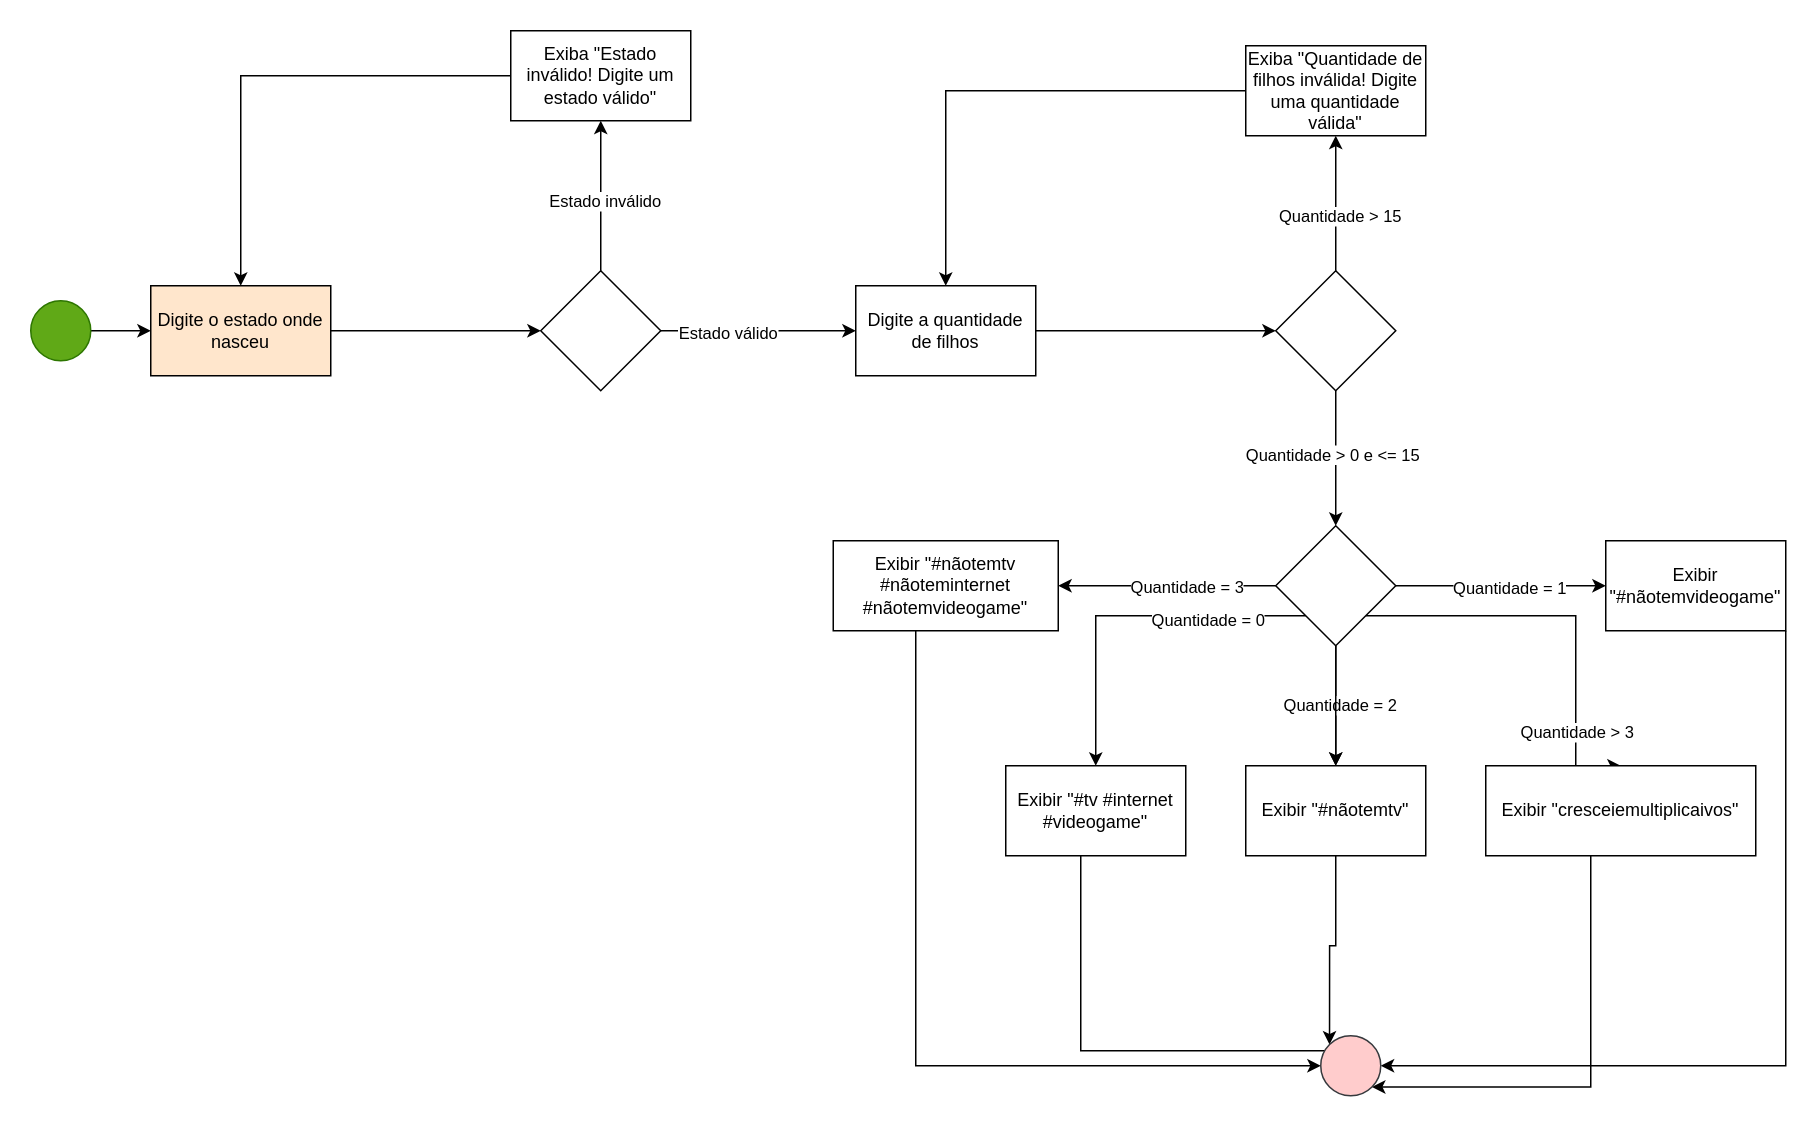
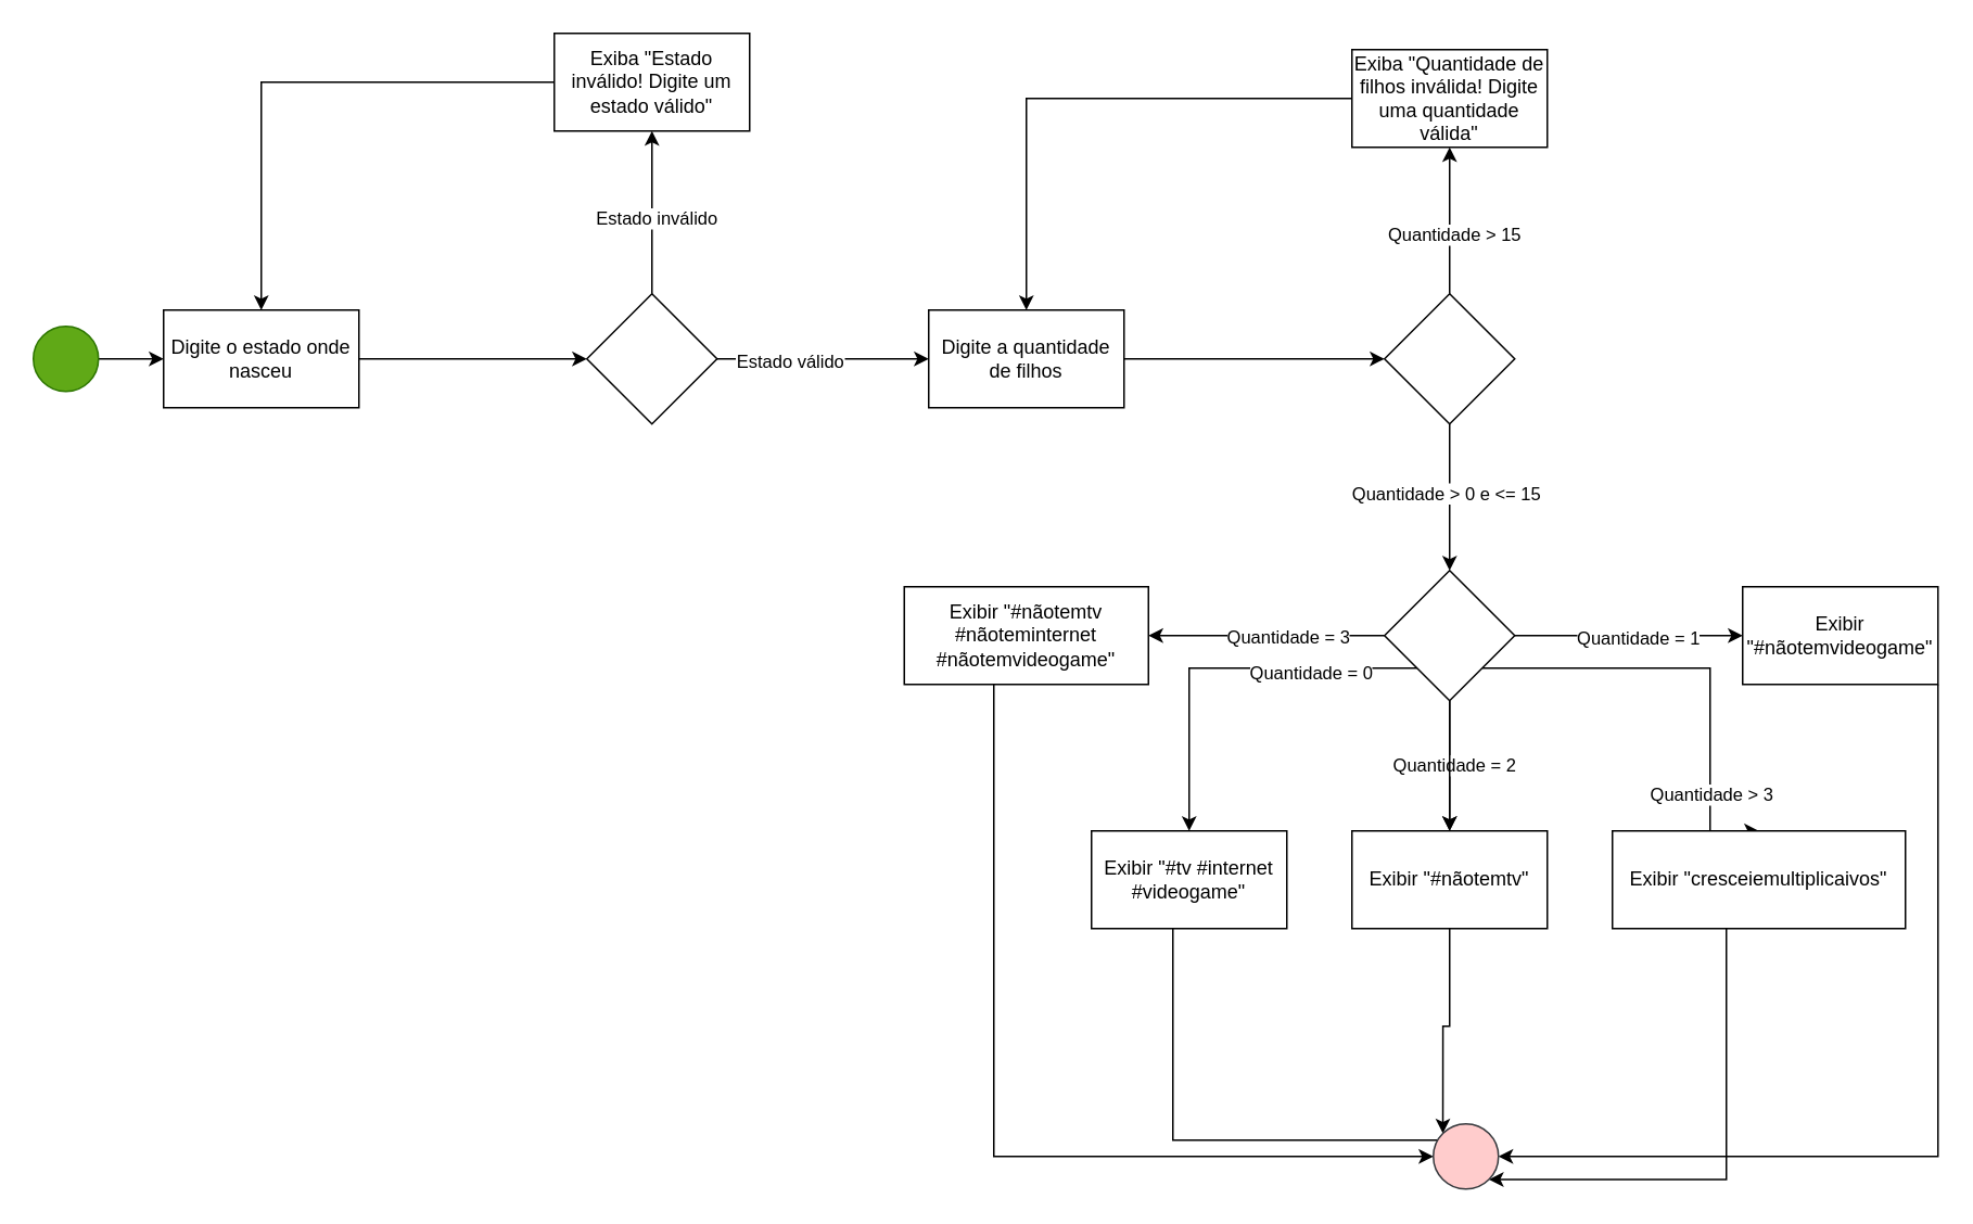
  <mxCell id="0" />
  <mxCell id="1" parent="0" />
  <mxCell id="2" value="" style="edgeStyle=orthogonalEdgeStyle;rounded=0;orthogonalLoop=1;jettySize=auto;html=1;" edge="1" parent="1" source="3" target="5"><mxGeometry relative="1" as="geometry" /></mxCell>
  <mxCell id="3" value="" style="ellipse;whiteSpace=wrap;html=1;aspect=fixed;fillColor=#60a917;strokeColor=#2D7600;fontColor=#ffffff;" vertex="1" parent="1"><mxGeometry x="20" y="200" width="40" height="40" as="geometry" /></mxCell>
  <mxCell id="4" value="" style="edgeStyle=orthogonalEdgeStyle;rounded=0;orthogonalLoop=1;jettySize=auto;html=1;" edge="1" parent="1" source="5" target="10"><mxGeometry relative="1" as="geometry" /></mxCell>
- <mxCell id="5" value="Digite o estado onde nasceu" style="whiteSpace=wrap;html=1;fillColor=#ffe6cc;" vertex="1" parent="1"><mxGeometry x="100" y="190" width="120" height="60" as="geometry" /></mxCell>
+ <mxCell id="5" value="Digite o estado onde nasceu" style="whiteSpace=wrap;html=1;" vertex="1" parent="1"><mxGeometry x="100" y="190" width="120" height="60" as="geometry" /></mxCell>
  <mxCell id="6" value="" style="edgeStyle=orthogonalEdgeStyle;rounded=0;orthogonalLoop=1;jettySize=auto;html=1;" edge="1" parent="1" source="10" target="12"><mxGeometry relative="1" as="geometry" /></mxCell>
  <mxCell id="7" value="Estado inválido" style="edgeLabel;html=1;align=center;verticalAlign=middle;resizable=0;points=[];" vertex="1" connectable="0" parent="6"><mxGeometry x="-0.06" y="-2" relative="1" as="geometry"><mxPoint as="offset" /></mxGeometry></mxCell>
  <mxCell id="8" value="" style="edgeStyle=orthogonalEdgeStyle;rounded=0;orthogonalLoop=1;jettySize=auto;html=1;" edge="1" parent="1" source="10" target="14"><mxGeometry relative="1" as="geometry" /></mxCell>
  <mxCell id="9" value="Estado válido" style="edgeLabel;html=1;align=center;verticalAlign=middle;resizable=0;points=[];" vertex="1" connectable="0" parent="8"><mxGeometry x="-0.32" y="-1" relative="1" as="geometry"><mxPoint as="offset" /></mxGeometry></mxCell>
  <mxCell id="10" value="" style="rhombus;whiteSpace=wrap;html=1;" vertex="1" parent="1"><mxGeometry x="360" y="180" width="80" height="80" as="geometry" /></mxCell>
  <mxCell id="11" style="edgeStyle=orthogonalEdgeStyle;rounded=0;orthogonalLoop=1;jettySize=auto;html=1;" edge="1" parent="1" source="12" target="5"><mxGeometry relative="1" as="geometry" /></mxCell>
  <mxCell id="12" value="Exiba &quot;Estado inválido! Digite um estado válido&quot;" style="whiteSpace=wrap;html=1;" vertex="1" parent="1"><mxGeometry x="340" y="20" width="120" height="60" as="geometry" /></mxCell>
  <mxCell id="13" value="" style="edgeStyle=orthogonalEdgeStyle;rounded=0;orthogonalLoop=1;jettySize=auto;html=1;" edge="1" parent="1" source="14" target="19"><mxGeometry relative="1" as="geometry" /></mxCell>
  <mxCell id="14" value="Digite a quantidade de filhos" style="whiteSpace=wrap;html=1;" vertex="1" parent="1"><mxGeometry x="570" y="190" width="120" height="60" as="geometry" /></mxCell>
  <mxCell id="15" value="" style="edgeStyle=orthogonalEdgeStyle;rounded=0;orthogonalLoop=1;jettySize=auto;html=1;" edge="1" parent="1" source="19" target="21"><mxGeometry relative="1" as="geometry" /></mxCell>
  <mxCell id="16" value="Quantidade &amp;gt; 15" style="edgeLabel;html=1;align=center;verticalAlign=middle;resizable=0;points=[];" vertex="1" connectable="0" parent="15"><mxGeometry x="-0.178" y="-2" relative="1" as="geometry"><mxPoint as="offset" /></mxGeometry></mxCell>
  <mxCell id="17" value="" style="edgeStyle=orthogonalEdgeStyle;rounded=0;orthogonalLoop=1;jettySize=auto;html=1;" edge="1" parent="1" source="19"><mxGeometry relative="1" as="geometry"><mxPoint x="890" y="350" as="targetPoint" /></mxGeometry></mxCell>
  <mxCell id="18" value="Quantidade &amp;gt; 0 e &amp;lt;= 15" style="edgeLabel;html=1;align=center;verticalAlign=middle;resizable=0;points=[];" vertex="1" connectable="0" parent="17"><mxGeometry x="-0.068" y="-3" relative="1" as="geometry"><mxPoint as="offset" /></mxGeometry></mxCell>
  <mxCell id="19" value="" style="rhombus;whiteSpace=wrap;html=1;" vertex="1" parent="1"><mxGeometry x="850" y="180" width="80" height="80" as="geometry" /></mxCell>
  <mxCell id="20" style="edgeStyle=orthogonalEdgeStyle;rounded=0;orthogonalLoop=1;jettySize=auto;html=1;" edge="1" parent="1" source="21" target="14"><mxGeometry relative="1" as="geometry" /></mxCell>
  <mxCell id="21" value="Exiba &quot;Quantidade de filhos inválida! Digite uma quantidade válida&quot;" style="whiteSpace=wrap;html=1;" vertex="1" parent="1"><mxGeometry x="830" y="30" width="120" height="60" as="geometry" /></mxCell>
  <mxCell id="22" value="" style="edgeStyle=orthogonalEdgeStyle;rounded=0;orthogonalLoop=1;jettySize=auto;html=1;" edge="1" parent="1" source="33" target="35"><mxGeometry relative="1" as="geometry" /></mxCell>
  <mxCell id="23" value="Quantidade = 3" style="edgeLabel;html=1;align=center;verticalAlign=middle;resizable=0;points=[];" vertex="1" connectable="0" parent="22"><mxGeometry x="-0.348" y="3" relative="1" as="geometry"><mxPoint x="-13" y="-3" as="offset" /></mxGeometry></mxCell>
  <mxCell id="24" value="" style="edgeStyle=orthogonalEdgeStyle;rounded=0;orthogonalLoop=1;jettySize=auto;html=1;exitX=0.5;exitY=1;exitDx=0;exitDy=0;" edge="1" parent="1" source="33" target="37"><mxGeometry relative="1" as="geometry" /></mxCell>
  <mxCell id="25" value="Quantidade = 2" style="edgeLabel;html=1;align=center;verticalAlign=middle;resizable=0;points=[];" vertex="1" connectable="0" parent="24"><mxGeometry x="-0.019" y="2" relative="1" as="geometry"><mxPoint as="offset" /></mxGeometry></mxCell>
  <mxCell id="26" value="" style="edgeStyle=orthogonalEdgeStyle;rounded=0;orthogonalLoop=1;jettySize=auto;html=1;" edge="1" parent="1" source="33" target="39"><mxGeometry relative="1" as="geometry" /></mxCell>
  <mxCell id="27" value="Quantidade = 1" style="edgeLabel;html=1;align=center;verticalAlign=middle;resizable=0;points=[];" vertex="1" connectable="0" parent="26"><mxGeometry x="0.069" y="-1" relative="1" as="geometry"><mxPoint as="offset" /></mxGeometry></mxCell>
  <mxCell id="28" value="" style="edgeStyle=orthogonalEdgeStyle;rounded=0;orthogonalLoop=1;jettySize=auto;html=1;" edge="1" parent="1" source="33" target="37"><mxGeometry relative="1" as="geometry" /></mxCell>
  <mxCell id="29" style="edgeStyle=orthogonalEdgeStyle;rounded=0;orthogonalLoop=1;jettySize=auto;html=1;exitX=0;exitY=1;exitDx=0;exitDy=0;entryX=0.5;entryY=0;entryDx=0;entryDy=0;" edge="1" parent="1" source="33" target="41"><mxGeometry relative="1" as="geometry"><mxPoint x="730" y="510" as="targetPoint" /></mxGeometry></mxCell>
  <mxCell id="30" value="Quantidade = 0" style="edgeLabel;html=1;align=center;verticalAlign=middle;resizable=0;points=[];" vertex="1" connectable="0" parent="29"><mxGeometry x="-0.454" y="2" relative="1" as="geometry"><mxPoint as="offset" /></mxGeometry></mxCell>
  <mxCell id="31" style="edgeStyle=orthogonalEdgeStyle;rounded=0;orthogonalLoop=1;jettySize=auto;html=1;exitX=1;exitY=1;exitDx=0;exitDy=0;entryX=0.5;entryY=0;entryDx=0;entryDy=0;" edge="1" parent="1" source="33" target="43"><mxGeometry relative="1" as="geometry"><mxPoint x="1050" y="500" as="targetPoint" /><Array as="points"><mxPoint x="1050" y="410" /></Array></mxGeometry></mxCell>
  <mxCell id="32" value="Quantidade &amp;gt; 3" style="edgeLabel;html=1;align=center;verticalAlign=middle;resizable=0;points=[];" vertex="1" connectable="0" parent="31"><mxGeometry x="0.606" relative="1" as="geometry"><mxPoint as="offset" /></mxGeometry></mxCell>
  <mxCell id="33" value="" style="rhombus;whiteSpace=wrap;html=1;" vertex="1" parent="1"><mxGeometry x="850" y="350" width="80" height="80" as="geometry" /></mxCell>
  <mxCell id="34" style="edgeStyle=orthogonalEdgeStyle;rounded=0;orthogonalLoop=1;jettySize=auto;html=1;" edge="1" parent="1" source="35" target="44"><mxGeometry relative="1" as="geometry"><Array as="points"><mxPoint x="610" y="710" /></Array></mxGeometry></mxCell>
  <mxCell id="35" value="Exibir &quot;#nãotemtv #nãoteminternet #nãotemvideogame&quot;" style="whiteSpace=wrap;html=1;" vertex="1" parent="1"><mxGeometry x="555" y="360" width="150" height="60" as="geometry" /></mxCell>
  <mxCell id="36" style="edgeStyle=orthogonalEdgeStyle;rounded=0;orthogonalLoop=1;jettySize=auto;html=1;entryX=0;entryY=0;entryDx=0;entryDy=0;" edge="1" parent="1" source="37" target="44"><mxGeometry relative="1" as="geometry" /></mxCell>
  <mxCell id="37" value="Exibir &quot;#nãotemtv&quot;" style="whiteSpace=wrap;html=1;" vertex="1" parent="1"><mxGeometry x="830" y="510" width="120" height="60" as="geometry" /></mxCell>
  <mxCell id="38" style="edgeStyle=orthogonalEdgeStyle;rounded=0;orthogonalLoop=1;jettySize=auto;html=1;entryX=1;entryY=0.5;entryDx=0;entryDy=0;" edge="1" parent="1" source="39" target="44"><mxGeometry relative="1" as="geometry"><Array as="points"><mxPoint x="1190" y="710" /></Array></mxGeometry></mxCell>
  <mxCell id="39" value="Exibir &quot;#nãotemvideogame&quot;" style="whiteSpace=wrap;html=1;" vertex="1" parent="1"><mxGeometry x="1070" y="360" width="120" height="60" as="geometry" /></mxCell>
  <mxCell id="40" style="edgeStyle=orthogonalEdgeStyle;rounded=0;orthogonalLoop=1;jettySize=auto;html=1;" edge="1" parent="1" source="41"><mxGeometry relative="1" as="geometry"><mxPoint x="900" y="700" as="targetPoint" /><Array as="points"><mxPoint x="720" y="700" /></Array></mxGeometry></mxCell>
  <mxCell id="41" value="Exibir &quot;#tv #internet #videogame&quot;" style="rounded=0;whiteSpace=wrap;html=1;" vertex="1" parent="1"><mxGeometry x="670" y="510" width="120" height="60" as="geometry" /></mxCell>
  <mxCell id="42" style="edgeStyle=orthogonalEdgeStyle;rounded=0;orthogonalLoop=1;jettySize=auto;html=1;entryX=1;entryY=1;entryDx=0;entryDy=0;" edge="1" parent="1" source="43" target="44"><mxGeometry relative="1" as="geometry"><Array as="points"><mxPoint x="1060" y="724" /></Array></mxGeometry></mxCell>
  <mxCell id="43" value="&lt;div style=&quot;text-align: left;&quot;&gt;&lt;span style=&quot;background-color: initial;&quot;&gt;Exibir &quot;cresceiemultiplicaivos&quot;&lt;/span&gt;&lt;/div&gt;" style="rounded=0;whiteSpace=wrap;html=1;" vertex="1" parent="1"><mxGeometry x="990" y="510" width="180" height="60" as="geometry" /></mxCell>
  <mxCell id="44" value="" style="ellipse;whiteSpace=wrap;html=1;aspect=fixed;fillColor=#ffcccc;strokeColor=#36393d;" vertex="1" parent="1"><mxGeometry x="880" y="690" width="40" height="40" as="geometry" /></mxCell>
